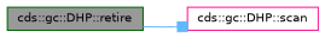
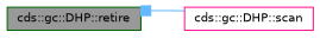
  digraph {
    rankdir=LR
    node [fontname=Helvetica fontsize=10 shape=box style=filled]
    n1 [color=darkgreen fillcolor=grey60 fontcolor=black height=0.2 label="cds::gc::DHP::retire" width=0.4]
    n2 [color=deeppink fillcolor=white height=0.2 label="cds::gc::DHP::scan" width=0.4]
-   n1 -> n2 [color=steelblue1 fontname=Helvetica fontsize=10 labelfontname=Helvetica labelfontsize=10 style=solid arrowhead=box]
+   n2 -> n1 [color=steelblue1 fontname=Helvetica fontsize=10 labelfontname=Helvetica labelfontsize=10 style=solid arrowhead=box]
  }
